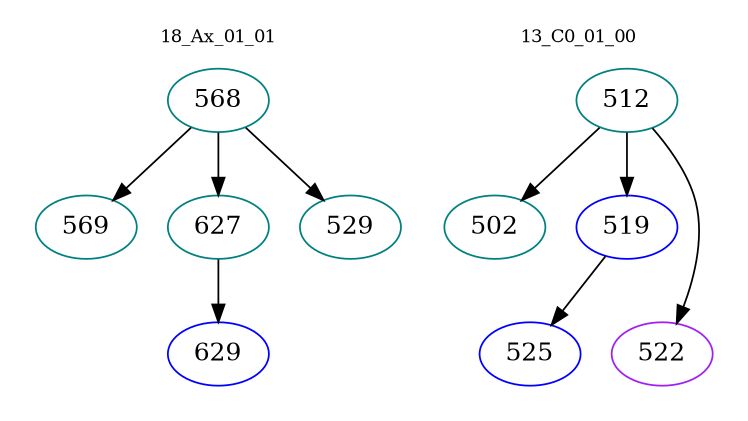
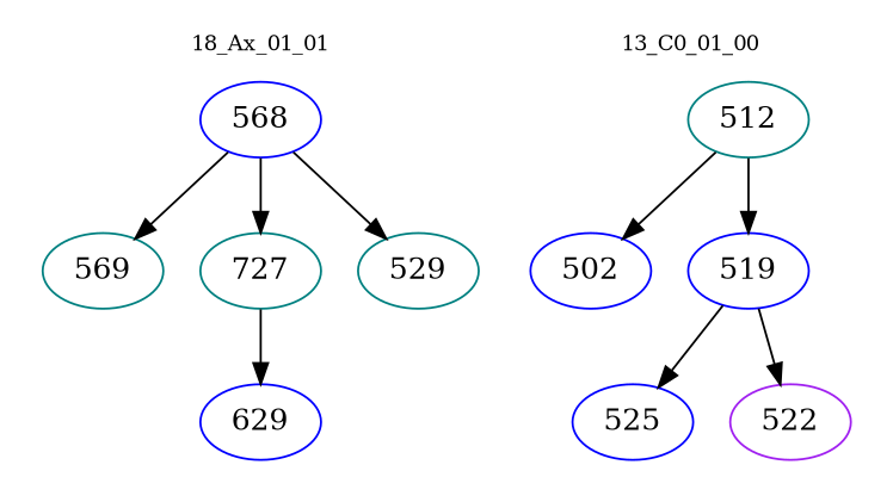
  digraph {
    node [color=teal]
    edge [color=black]
-   n1 [label=568]
+   n1 [color=blue label=568]
    n2 [label=569]
-   n3 [label=627]
+   n3 [label=727]
    n4 [label=529]
    n5 [color=blue label=629]
    n6 [label=512]
-   n7 [label=502]
+   n7 [color=blue label=502]
    n8 [color=blue label=519]
    n9 [color=purple label=522]
    n10 [color=blue label=525]
    subgraph cluster_1 {
      color=white
      fontsize=10
      label="18_Ax_01_01"
      n1
      n2
      n3
      n4
      n5
    }
    subgraph cluster_2 {
      color=white
      fontsize=10
      label="13_C0_01_00"
      n6
      n7
      n8
      n9
      n10
    }
    n1 -> n2
    n1 -> n3
    n1 -> n4
    n3 -> n5
    n6 -> n7
    n6 -> n8
-   n6 -> n9
+   n8 -> n9
    n8 -> n10
  }
